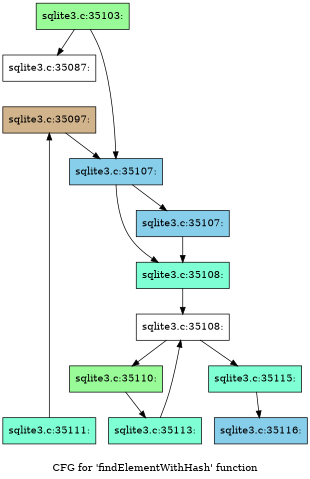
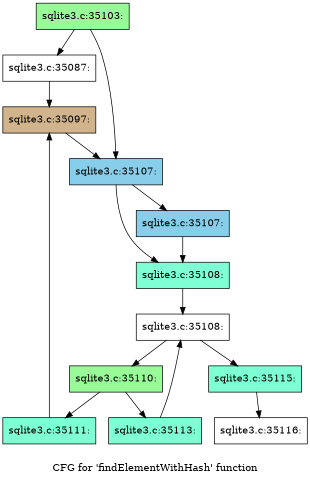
  digraph {
    label="CFG for 'findElementWithHash' function"
    node [fillcolor=aquamarine shape=record style=filled]
    n1 [fillcolor=white label="{sqlite3.c:35087:}"]
    n2 [fillcolor=tan label="{sqlite3.c:35097:}"]
    n3 [fillcolor=skyblue label="{sqlite3.c:35107:}"]
    n4 [fillcolor=palegreen label="{sqlite3.c:35103:}"]
    n5 [fillcolor=skyblue label="{sqlite3.c:35107:}"]
    n6 [label="{sqlite3.c:35108:}"]
    n7 [fillcolor=white label="{sqlite3.c:35108:}"]
    n8 [fillcolor=palegreen label="{sqlite3.c:35110:}"]
    n9 [label="{sqlite3.c:35115:}"]
    n10 [label="{sqlite3.c:35111:}"]
    n11 [label="{sqlite3.c:35113:}"]
-   n12 [fillcolor=skyblue label="{sqlite3.c:35116:}"]
+   n12 [fillcolor=white label="{sqlite3.c:35116:}"]
+   n1 -> n2
    n2 -> n3
    n3 -> n5
    n3 -> n6
    n4 -> n1
    n4 -> n3
    n5 -> n6
    n6 -> n7
    n7 -> n8
    n7 -> n9
+   n8 -> n10
    n8 -> n11
    n9 -> n12
    n10 -> n2
    n11 -> n7
  }
